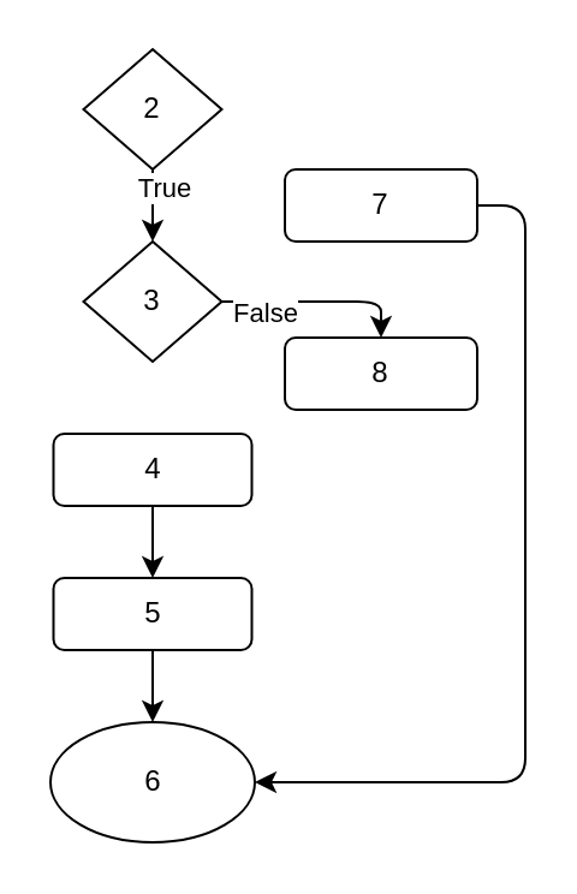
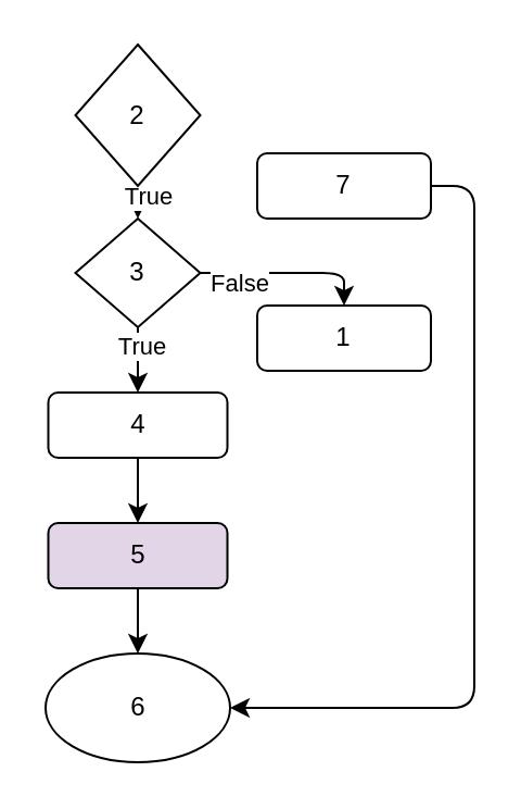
  <mxCell id="0" />
  <mxCell id="1" parent="0" />
  <mxCell id="2" style="edgeStyle=none;html=1;entryX=0.5;entryY=0;entryDx=0;entryDy=0;" parent="1" source="4" target="9" edge="1"><mxGeometry relative="1" as="geometry" /></mxCell>
  <mxCell id="3" value="True" style="edgeLabel;html=1;align=center;verticalAlign=middle;resizable=0;points=[];" parent="2" vertex="1" connectable="0"><mxGeometry x="-0.519" y="4" relative="1" as="geometry"><mxPoint as="offset" /></mxGeometry></mxCell>
- <mxCell id="4" value="2" style="rhombus;whiteSpace=wrap;html=1;" parent="1" vertex="1"><mxGeometry x="34.25" y="20" width="57.5" height="50" as="geometry" /></mxCell>
+ <mxCell id="4" value="2" style="rhombus;whiteSpace=wrap;html=1;" parent="1" vertex="1"><mxGeometry x="34.25" y="20" width="57.5" height="65" as="geometry" /></mxCell>
+ <mxCell id="5" style="edgeStyle=none;html=1;entryX=0.5;entryY=0;entryDx=0;entryDy=0;" parent="1" source="9" target="11" edge="1"><mxGeometry relative="1" as="geometry" /></mxCell>
+ <mxCell id="6" value="True" style="edgeLabel;html=1;align=center;verticalAlign=middle;resizable=0;points=[];" parent="5" vertex="1" connectable="0"><mxGeometry x="-0.47" y="1" relative="1" as="geometry"><mxPoint as="offset" /></mxGeometry></mxCell>
  <mxCell id="7" style="edgeStyle=none;html=1;entryX=0.5;entryY=0;entryDx=0;entryDy=0;" parent="1" source="9" target="17" edge="1"><mxGeometry relative="1" as="geometry"><Array as="points"><mxPoint x="158" y="125" /></Array></mxGeometry></mxCell>
  <mxCell id="8" value="False" style="edgeLabel;html=1;align=center;verticalAlign=middle;resizable=0;points=[];" parent="7" vertex="1" connectable="0"><mxGeometry x="-0.566" y="-4" relative="1" as="geometry"><mxPoint as="offset" /></mxGeometry></mxCell>
  <mxCell id="9" value="3" style="rhombus;whiteSpace=wrap;html=1;" parent="1" vertex="1"><mxGeometry x="34.25" y="100" width="57.5" height="50" as="geometry" /></mxCell>
  <mxCell id="10" style="edgeStyle=none;html=1;entryX=0.5;entryY=0;entryDx=0;entryDy=0;" parent="1" source="11" target="13" edge="1"><mxGeometry relative="1" as="geometry" /></mxCell>
  <mxCell id="11" value="4" style="rounded=1;whiteSpace=wrap;html=1;" parent="1" vertex="1"><mxGeometry x="21.75" y="180" width="82.5" height="30" as="geometry" /></mxCell>
  <mxCell id="12" style="edgeStyle=none;html=1;entryX=0.5;entryY=0;entryDx=0;entryDy=0;" parent="1" source="13" target="14" edge="1"><mxGeometry relative="1" as="geometry" /></mxCell>
- <mxCell id="13" value="5" style="rounded=1;whiteSpace=wrap;html=1;" parent="1" vertex="1"><mxGeometry x="21.75" y="240" width="82.5" height="30" as="geometry" /></mxCell>
+ <mxCell id="13" value="5" style="rounded=1;whiteSpace=wrap;html=1;fillColor=#e1d5e7;" parent="1" vertex="1"><mxGeometry x="21.75" y="240" width="82.5" height="30" as="geometry" /></mxCell>
  <mxCell id="14" value="6" style="ellipse;whiteSpace=wrap;html=1;" parent="1" vertex="1"><mxGeometry x="20.5" y="300" width="85" height="50" as="geometry" /></mxCell>
  <mxCell id="15" style="edgeStyle=none;html=1;entryX=1;entryY=0.5;entryDx=0;entryDy=0;" parent="1" source="16" target="14" edge="1"><mxGeometry relative="1" as="geometry"><Array as="points"><mxPoint x="218" y="85" /><mxPoint x="218" y="325" /></Array></mxGeometry></mxCell>
  <mxCell id="16" value="7" style="rounded=1;whiteSpace=wrap;html=1;" parent="1" vertex="1"><mxGeometry x="118" y="70" width="80" height="30" as="geometry" /></mxCell>
- <mxCell id="17" value="8" style="rounded=1;whiteSpace=wrap;html=1;" parent="1" vertex="1"><mxGeometry x="118" y="140" width="80" height="30" as="geometry" /></mxCell>
+ <mxCell id="17" value="1" style="rounded=1;whiteSpace=wrap;html=1;" parent="1" vertex="1"><mxGeometry x="118" y="140" width="80" height="30" as="geometry" /></mxCell>
